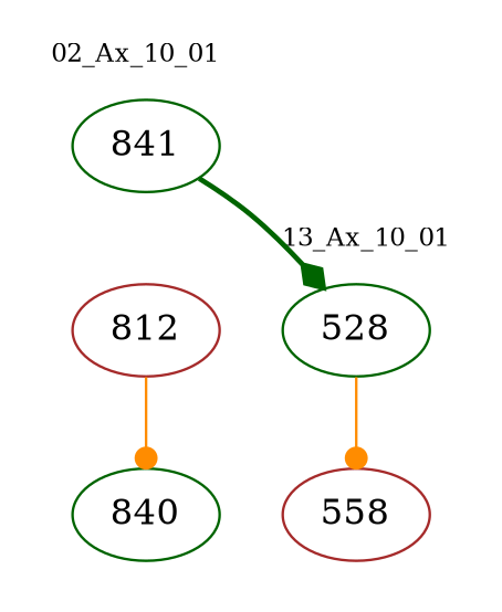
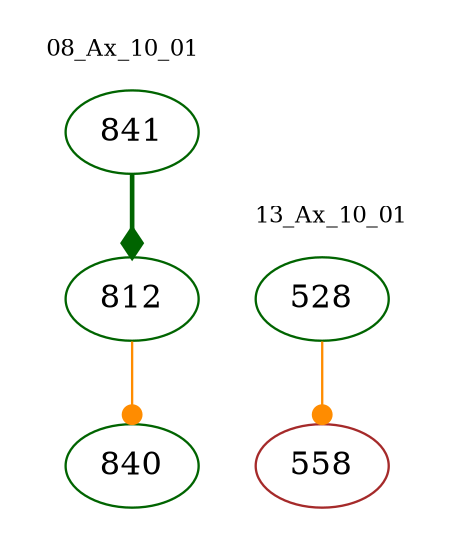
  digraph {
    node [color=darkgreen]
    edge [arrowhead=dot color=darkorange style=solid]
    n1 [label=528]
    n2 [color=brown label=558]
    n3 [label=841]
-   n4 [color=brown label=812]
+   n4 [label=812]
    n5 [label=840]
    subgraph cluster_1 {
      color=white
      fontsize=10
      label="13_Ax_10_01"
      n1
      n2
    }
    subgraph cluster_2 {
      color=white
      fontsize=10
-     label="02_Ax_10_01"
+     label="08_Ax_10_01"
      n3
      n4
      n5
    }
    n1 -> n2
-   n3 -> n1 [arrowhead=diamond color=darkgreen style=bold]
+   n3 -> n4 [arrowhead=diamond color=darkgreen style=bold]
    n4 -> n5
  }
